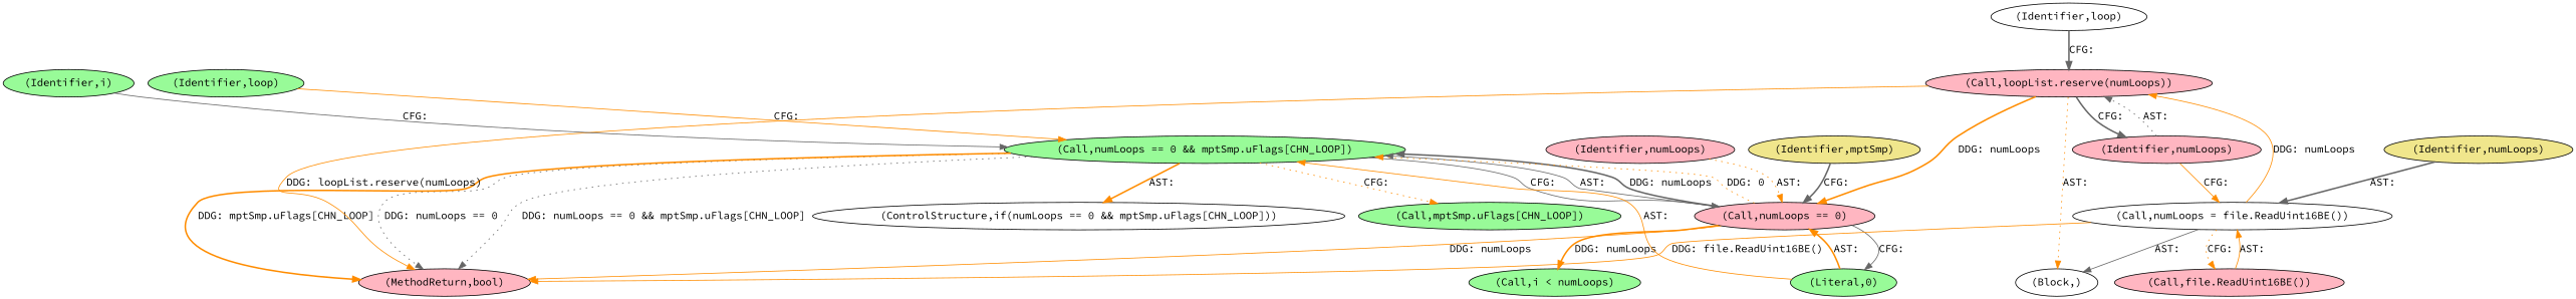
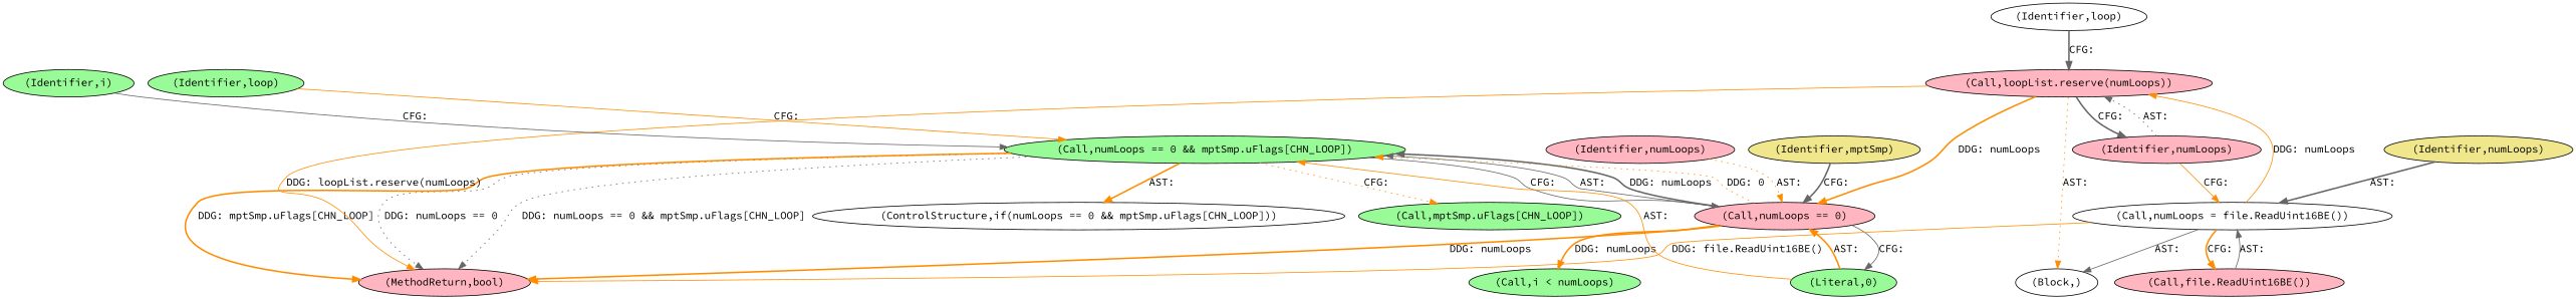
  digraph {
    fontname="Source Code Pro"
    node [fillcolor=palegreen fontname="Source Code Pro" style=filled]
    edge [color=darkorange fontname="Source Code Pro" style=solid]
    n1 [label="(Call,numLoops == 0 && mptSmp.uFlags[CHN_LOOP])"]
    n2 [fillcolor=lightpink label="(Call,numLoops == 0)"]
    n3 [fillcolor=white label="(ControlStructure,if(numLoops == 0 && mptSmp.uFlags[CHN_LOOP]))"]
    n4 [fillcolor=lightpink label="(MethodReturn,bool)"]
    n5 [label="(Call,mptSmp.uFlags[CHN_LOOP])"]
    n6 [label="(Call,i < numLoops)"]
    n7 [label="(Literal,0)"]
    n8 [fillcolor=lightpink label="(Call,loopList.reserve(numLoops))"]
    n9 [fillcolor=lightpink label="(Identifier,numLoops)"]
    n10 [fillcolor=white label="(Block,)"]
    n11 [fillcolor=white label="(Call,numLoops = file.ReadUint16BE())"]
    n12 [fillcolor=lightpink label="(Call,file.ReadUint16BE())"]
    n13 [label="(Identifier,i)"]
    n14 [label="(Identifier,loop)"]
    n15 [fillcolor=khaki label="(Identifier,numLoops)"]
    n16 [fillcolor=lightpink label="(Identifier,numLoops)"]
    n17 [fillcolor=khaki label="(Identifier,mptSmp)"]
    n18 [fillcolor=white label="(Identifier,loop)"]
    n1 -> n2 [color=gray40 label="CFG: "]
    n1 -> n3 [label="AST: " style=bold]
    n1 -> n4 [color=gray40 label="DDG: numLoops == 0" style=dotted]
    n1 -> n4 [color=gray40 label="DDG: numLoops == 0 && mptSmp.uFlags[CHN_LOOP]" style=dotted]
    n1 -> n4 [label="DDG: mptSmp.uFlags[CHN_LOOP]" style=bold]
    n1 -> n5 [label="CFG: " style=dotted]
    n2 -> n1 [color=gray40 label="AST: "]
    n2 -> n1 [color=gray40 label="DDG: numLoops" style=bold]
    n2 -> n1 [label="DDG: 0" style=dotted]
-   n2 -> n4 [label="DDG: numLoops"]
+   n2 -> n4 [label="DDG: numLoops" style=bold]
    n2 -> n6 [label="DDG: numLoops" style=bold]
    n2 -> n7 [color=gray40 label="CFG: "]
    n7 -> n1 [label="AST: "]
    n7 -> n2 [label="AST: " style=bold]
    n8 -> n2 [label="DDG: numLoops" style=bold]
    n8 -> n4 [label="DDG: loopList.reserve(numLoops)"]
    n8 -> n9 [color=gray40 label="CFG: " style=bold]
    n8 -> n10 [label="AST: " style=dotted]
    n9 -> n8 [color=gray40 label="AST: " style=dotted]
    n9 -> n11 [label="CFG: "]
    n11 -> n4 [label="DDG: file.ReadUint16BE()"]
    n11 -> n8 [label="DDG: numLoops"]
    n11 -> n10 [color=gray40 label="AST: "]
-   n11 -> n12 [label="CFG: " style=dotted]
-   n12 -> n11 [label="AST: "]
+   n11 -> n12 [label="CFG: " style=bold]
+   n12 -> n11 [color=gray40 label="AST: "]
    n13 -> n1 [color=gray40 label="CFG: "]
    n14 -> n1 [label="CFG: "]
    n15 -> n11 [color=gray40 label="AST: " style=bold]
    n16 -> n2 [label="AST: " style=dotted]
    n17 -> n2 [color=gray40 label="CFG: " style=bold]
    n18 -> n8 [color=gray40 label="CFG: " style=bold]
  }
